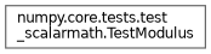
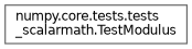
  digraph {
    rankdir=LR
-   n1 [color=grey40 fillcolor=white fontname=Helvetica fontsize=10 height=0.2 label="numpy.core.tests.test\l_scalarmath.TestModulus" shape=box style=filled width=0.4]
+   n1 [color=grey40 fillcolor=white fontname=Helvetica fontsize=10 height=0.2 label="numpy.core.tests.tests\l_scalarmath.TestModulus" shape=box style=filled width=0.4]
  }
